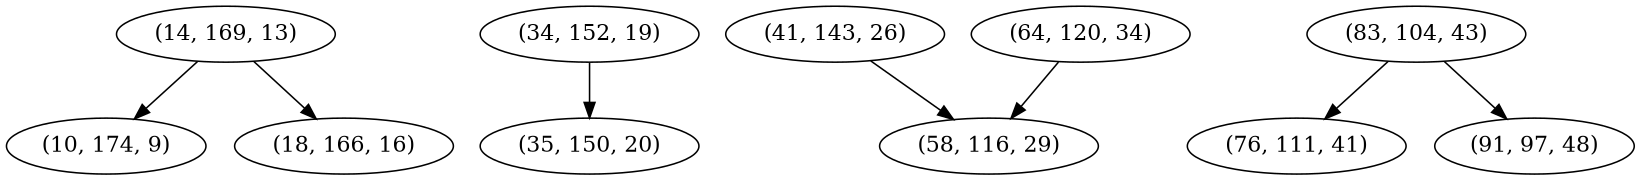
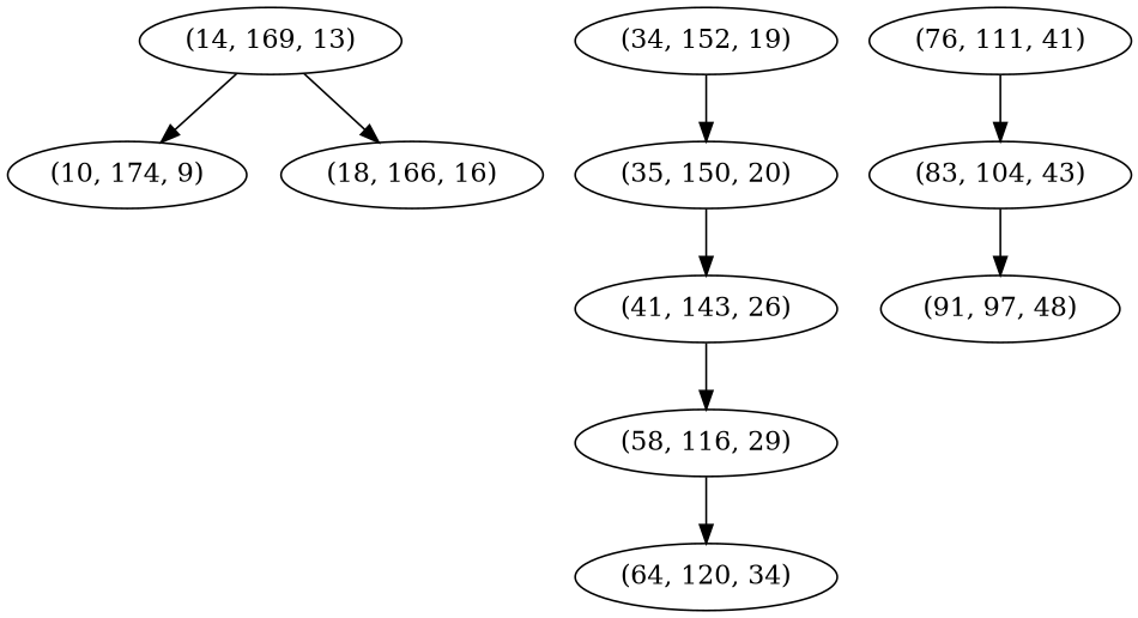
  digraph {
    "(14, 169, 13)"
    "(10, 174, 9)"
    "(18, 166, 16)"
    "(34, 152, 19)"
    "(35, 150, 20)"
    "(41, 143, 26)"
    n7 [label="(58, 116, 29)"]
    "(64, 120, 34)"
    "(76, 111, 41)"
    "(83, 104, 43)"
    "(91, 97, 48)"
    "(14, 169, 13)" -> "(10, 174, 9)"
    "(14, 169, 13)" -> "(18, 166, 16)"
    "(34, 152, 19)" -> "(35, 150, 20)"
+   "(35, 150, 20)" -> "(41, 143, 26)"
    "(41, 143, 26)" -> n7
-   "(64, 120, 34)" -> n7
-   "(83, 104, 43)" -> "(76, 111, 41)"
+   n7 -> "(64, 120, 34)"
+   "(76, 111, 41)" -> "(83, 104, 43)"
    "(83, 104, 43)" -> "(91, 97, 48)"
  }
